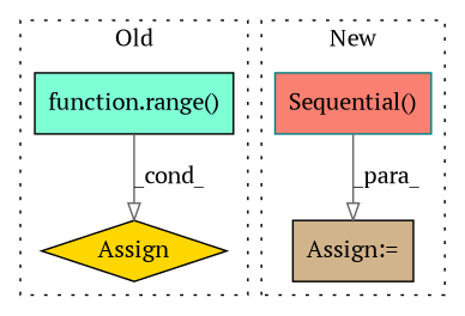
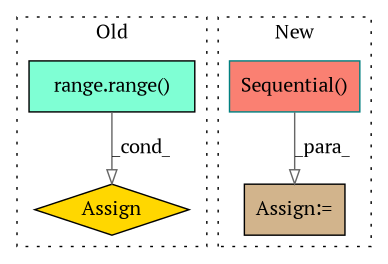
  digraph {
    fontname="PT Serif"
    node [a=75 color=black fontname="PT Serif" shape=box style=filled]
    edge [arrowhead=onormal color=gray40 fontname="PT Serif"]
-   n1 [fillcolor=aquamarine l="6,1" label="function.range()" s="4957,4976"]
+   n1 [fillcolor=aquamarine l="6,1" label="range.range()" s="4957,4976"]
    n2 [a=107 fillcolor=gold l="4,14" label=Assign s="4948,4977" shape=diamond]
    n3 [color=teal fillcolor=salmon l="14,12" label="Sequential()" s="8493,8508"]
    n4 [a=68 fillcolor=tan l=3 label="Assign:=" s=8490]
    subgraph cluster_1 {
      label=Old
      style=dotted
      n1
      n2
    }
    subgraph cluster_2 {
      label=New
      style=dotted
      n3
      n4
    }
    n1 -> n2 [label=_cond_]
    n3 -> n4 [label=_para_]
  }
